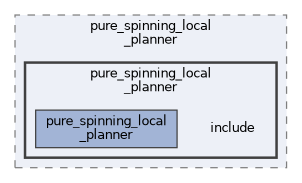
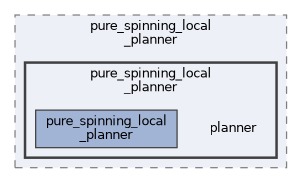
  digraph {
    compound=true
    node [fontname=Helvetica fontsize=10]
-   n1 [height=0.2 label=include shape=plaintext width=0.4]
+   n1 [height=0.2 label=planner shape=plaintext width=0.4]
    n2 [color=grey25 fillcolor="#a2b4d6" height=0.2 label="pure_spinning_local\l_planner" shape=box style=filled width=0.4]
    subgraph cluster_1 {
      bgcolor="#edf0f7"
      fontname=Helvetica
      fontsize=10
      label="pure_spinning_local\l_planner"
      pencolor=grey50
      style="filled,dashed"
      subgraph cluster_2 {
        bgcolor="#edf0f7"
        fontname=Helvetica
        fontsize=10
        pencolor=grey25
        style="filled,bold"
        n1
        n2
      }
    }
  }
